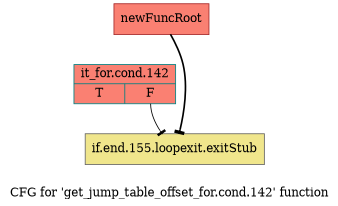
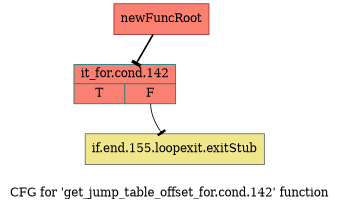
  digraph {
    label="CFG for 'get_jump_table_offset_for.cond.142' function"
    node [fillcolor=salmon shape=record style=filled]
    edge [arrowhead=tee]
    n1 [color=brown label="{newFuncRoot}"]
    n2 [color=teal label="{it_for.cond.142|{<s0>T|<s1>F}}"]
    n3 [color=gray40 fillcolor=khaki label="{if.end.155.loopexit.exitStub}"]
-   n1 -> n3 [style=bold]
+   n1 -> n2 [style=bold]
    n2 -> n3 [style=solid tailport=s1]
  }
